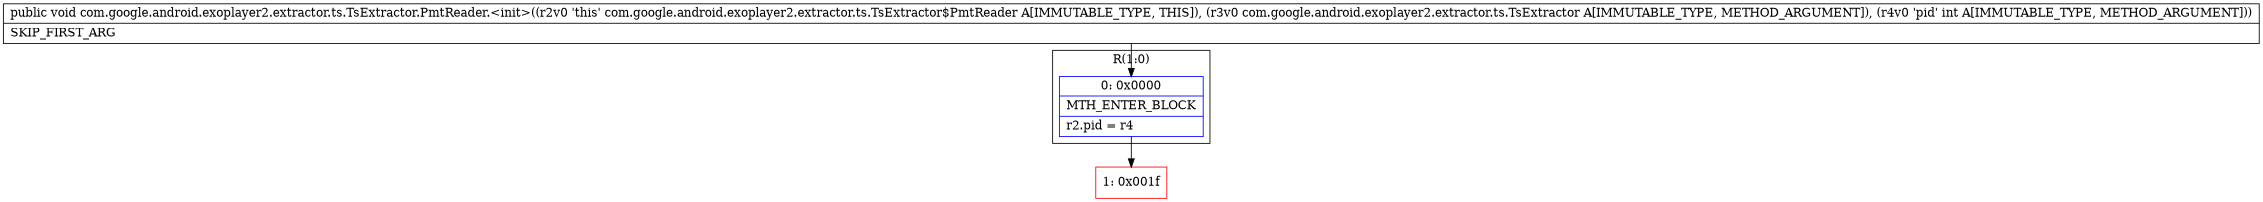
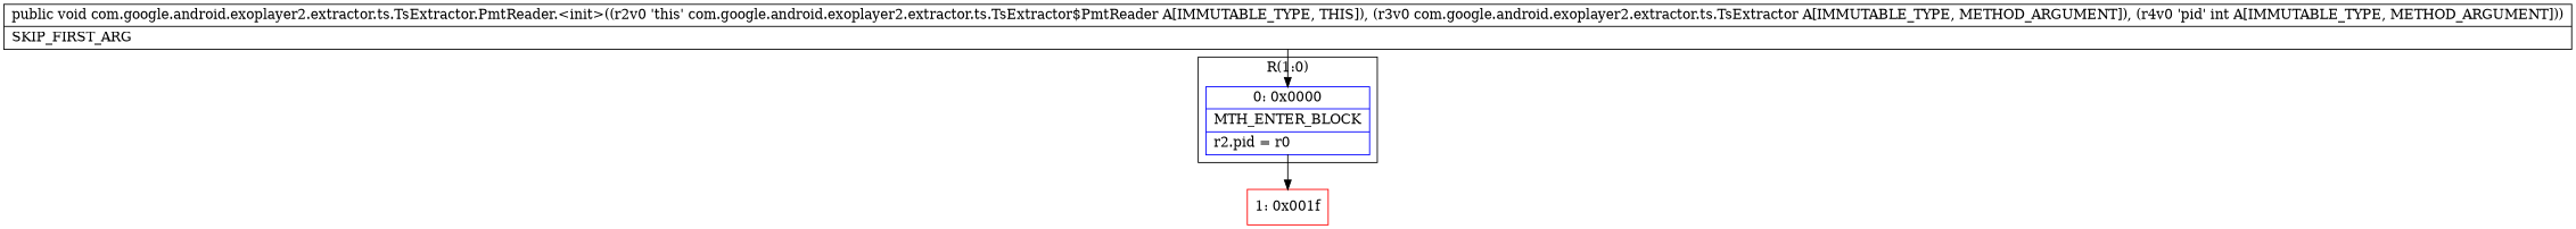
  digraph {
    node [shape=record]
-   n1 [color=blue label="{0\:\ 0x0000|MTH_ENTER_BLOCK\l|r2.pid = r4\l}"]
+   n1 [color=blue label="{0\:\ 0x0000|MTH_ENTER_BLOCK\l|r2.pid = r0\l}"]
    n2 [color=red label="{1\:\ 0x001f}"]
    n3 [label="{public void com.google.android.exoplayer2.extractor.ts.TsExtractor.PmtReader.\<init\>((r2v0 'this' com.google.android.exoplayer2.extractor.ts.TsExtractor$PmtReader A[IMMUTABLE_TYPE, THIS]), (r3v0 com.google.android.exoplayer2.extractor.ts.TsExtractor A[IMMUTABLE_TYPE, METHOD_ARGUMENT]), (r4v0 'pid' int A[IMMUTABLE_TYPE, METHOD_ARGUMENT]))  | SKIP_FIRST_ARG\l}"]
    subgraph cluster_1 {
      label="R(1:0)"
      n1
    }
    n1 -> n2
    n3 -> n1
  }
